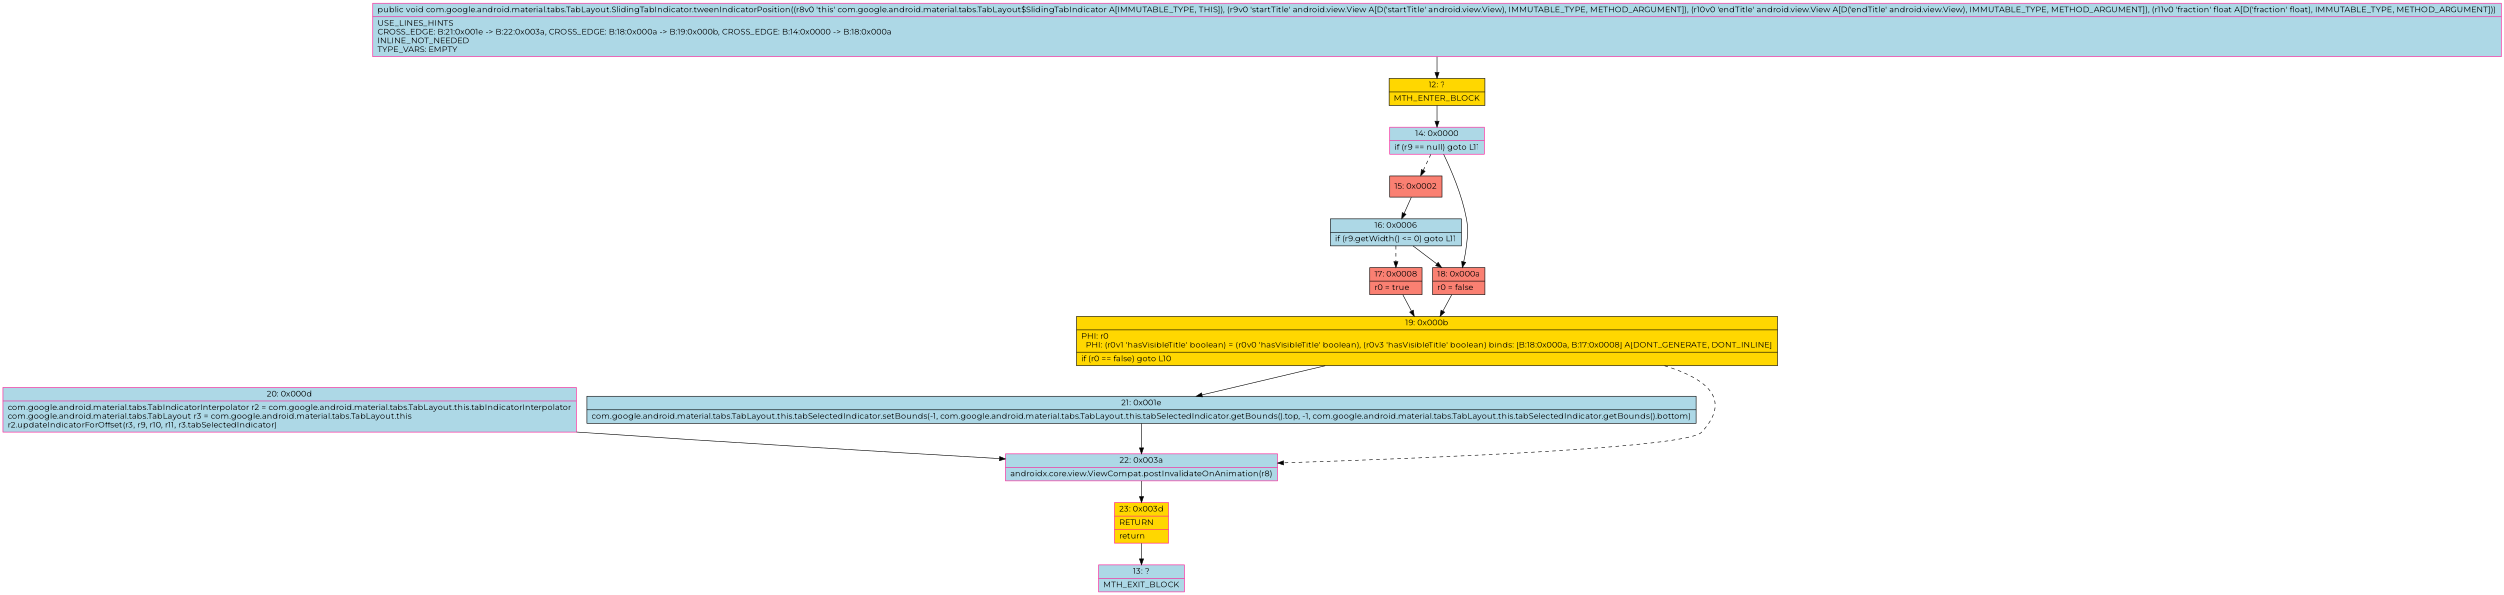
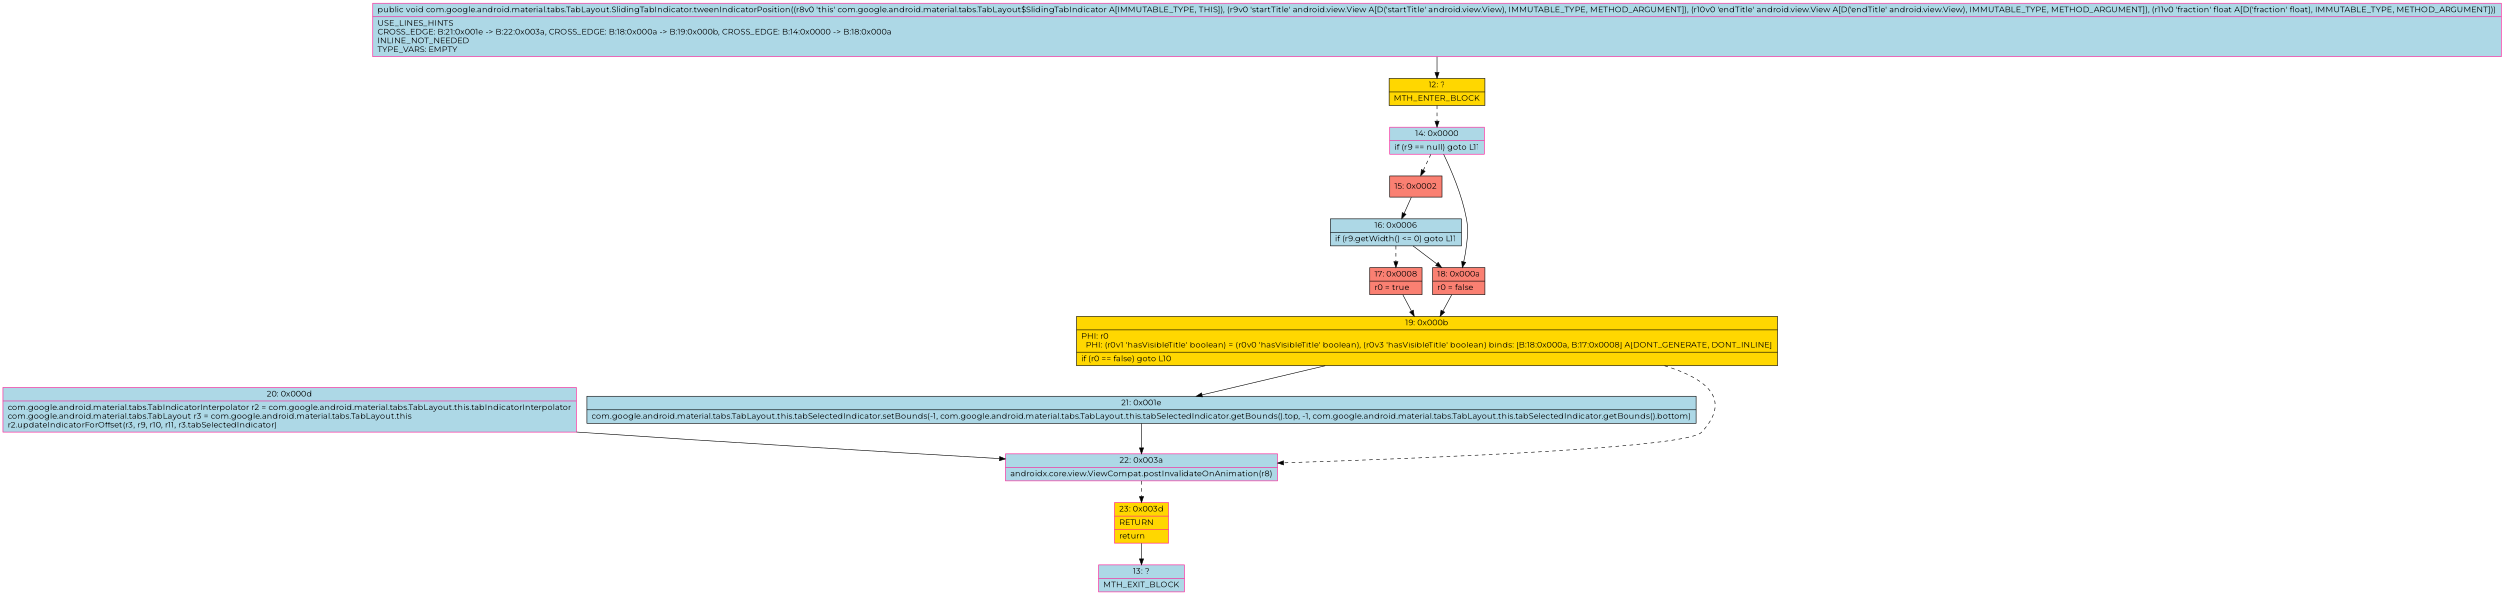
  digraph {
    fontname=Montserrat
    node [color=black fillcolor=lightblue fontname=Montserrat shape=record style=filled]
    edge [fontname=Montserrat]
    n1 [fillcolor=gold label="{12\:\ ?|MTH_ENTER_BLOCK\l}"]
    n2 [color=deeppink label="{14\:\ 0x0000|if (r9 == null) goto L11\l}"]
    n3 [fillcolor=salmon label="{15\:\ 0x0002}"]
    n4 [fillcolor=salmon label="{18\:\ 0x000a|r0 = false\l}"]
    n5 [label="{16\:\ 0x0006|if (r9.getWidth() \<= 0) goto L11\l}"]
    n6 [fillcolor=gold label="{19\:\ 0x000b|PHI: r0 \l  PHI: (r0v1 'hasVisibleTitle' boolean) = (r0v0 'hasVisibleTitle' boolean), (r0v3 'hasVisibleTitle' boolean) binds: [B:18:0x000a, B:17:0x0008] A[DONT_GENERATE, DONT_INLINE]\l|if (r0 == false) goto L10\l}"]
    n7 [fillcolor=salmon label="{17\:\ 0x0008|r0 = true\l}"]
    n8 [label="{21\:\ 0x001e|com.google.android.material.tabs.TabLayout.this.tabSelectedIndicator.setBounds(\-1, com.google.android.material.tabs.TabLayout.this.tabSelectedIndicator.getBounds().top, \-1, com.google.android.material.tabs.TabLayout.this.tabSelectedIndicator.getBounds().bottom)\l}"]
    n9 [color=deeppink label="{22\:\ 0x003a|androidx.core.view.ViewCompat.postInvalidateOnAnimation(r8)\l}"]
    n10 [color=deeppink label="{20\:\ 0x000d|com.google.android.material.tabs.TabIndicatorInterpolator r2 = com.google.android.material.tabs.TabLayout.this.tabIndicatorInterpolator\lcom.google.android.material.tabs.TabLayout r3 = com.google.android.material.tabs.TabLayout.this\lr2.updateIndicatorForOffset(r3, r9, r10, r11, r3.tabSelectedIndicator)\l}"]
    n11 [color=deeppink fillcolor=gold label="{23\:\ 0x003d|RETURN\l|return\l}"]
    n12 [color=deeppink label="{13\:\ ?|MTH_EXIT_BLOCK\l}"]
    n13 [color=deeppink label="{public void com.google.android.material.tabs.TabLayout.SlidingTabIndicator.tweenIndicatorPosition((r8v0 'this' com.google.android.material.tabs.TabLayout$SlidingTabIndicator A[IMMUTABLE_TYPE, THIS]), (r9v0 'startTitle' android.view.View A[D('startTitle' android.view.View), IMMUTABLE_TYPE, METHOD_ARGUMENT]), (r10v0 'endTitle' android.view.View A[D('endTitle' android.view.View), IMMUTABLE_TYPE, METHOD_ARGUMENT]), (r11v0 'fraction' float A[D('fraction' float), IMMUTABLE_TYPE, METHOD_ARGUMENT]))  | USE_LINES_HINTS\lCROSS_EDGE: B:21:0x001e \-\> B:22:0x003a, CROSS_EDGE: B:18:0x000a \-\> B:19:0x000b, CROSS_EDGE: B:14:0x0000 \-\> B:18:0x000a\lINLINE_NOT_NEEDED\lTYPE_VARS: EMPTY\l}"]
-   n1 -> n2
+   n1 -> n2 [style=dashed]
    n2 -> n3 [style=dashed]
    n2 -> n4
    n3 -> n5
    n4 -> n6
    n5 -> n4
    n5 -> n7 [style=dashed]
    n6 -> n8
    n6 -> n9 [style=dashed]
    n7 -> n6
    n8 -> n9
-   n9 -> n11
+   n9 -> n11 [style=dashed]
    n10 -> n9
    n11 -> n12
    n13 -> n1
  }
